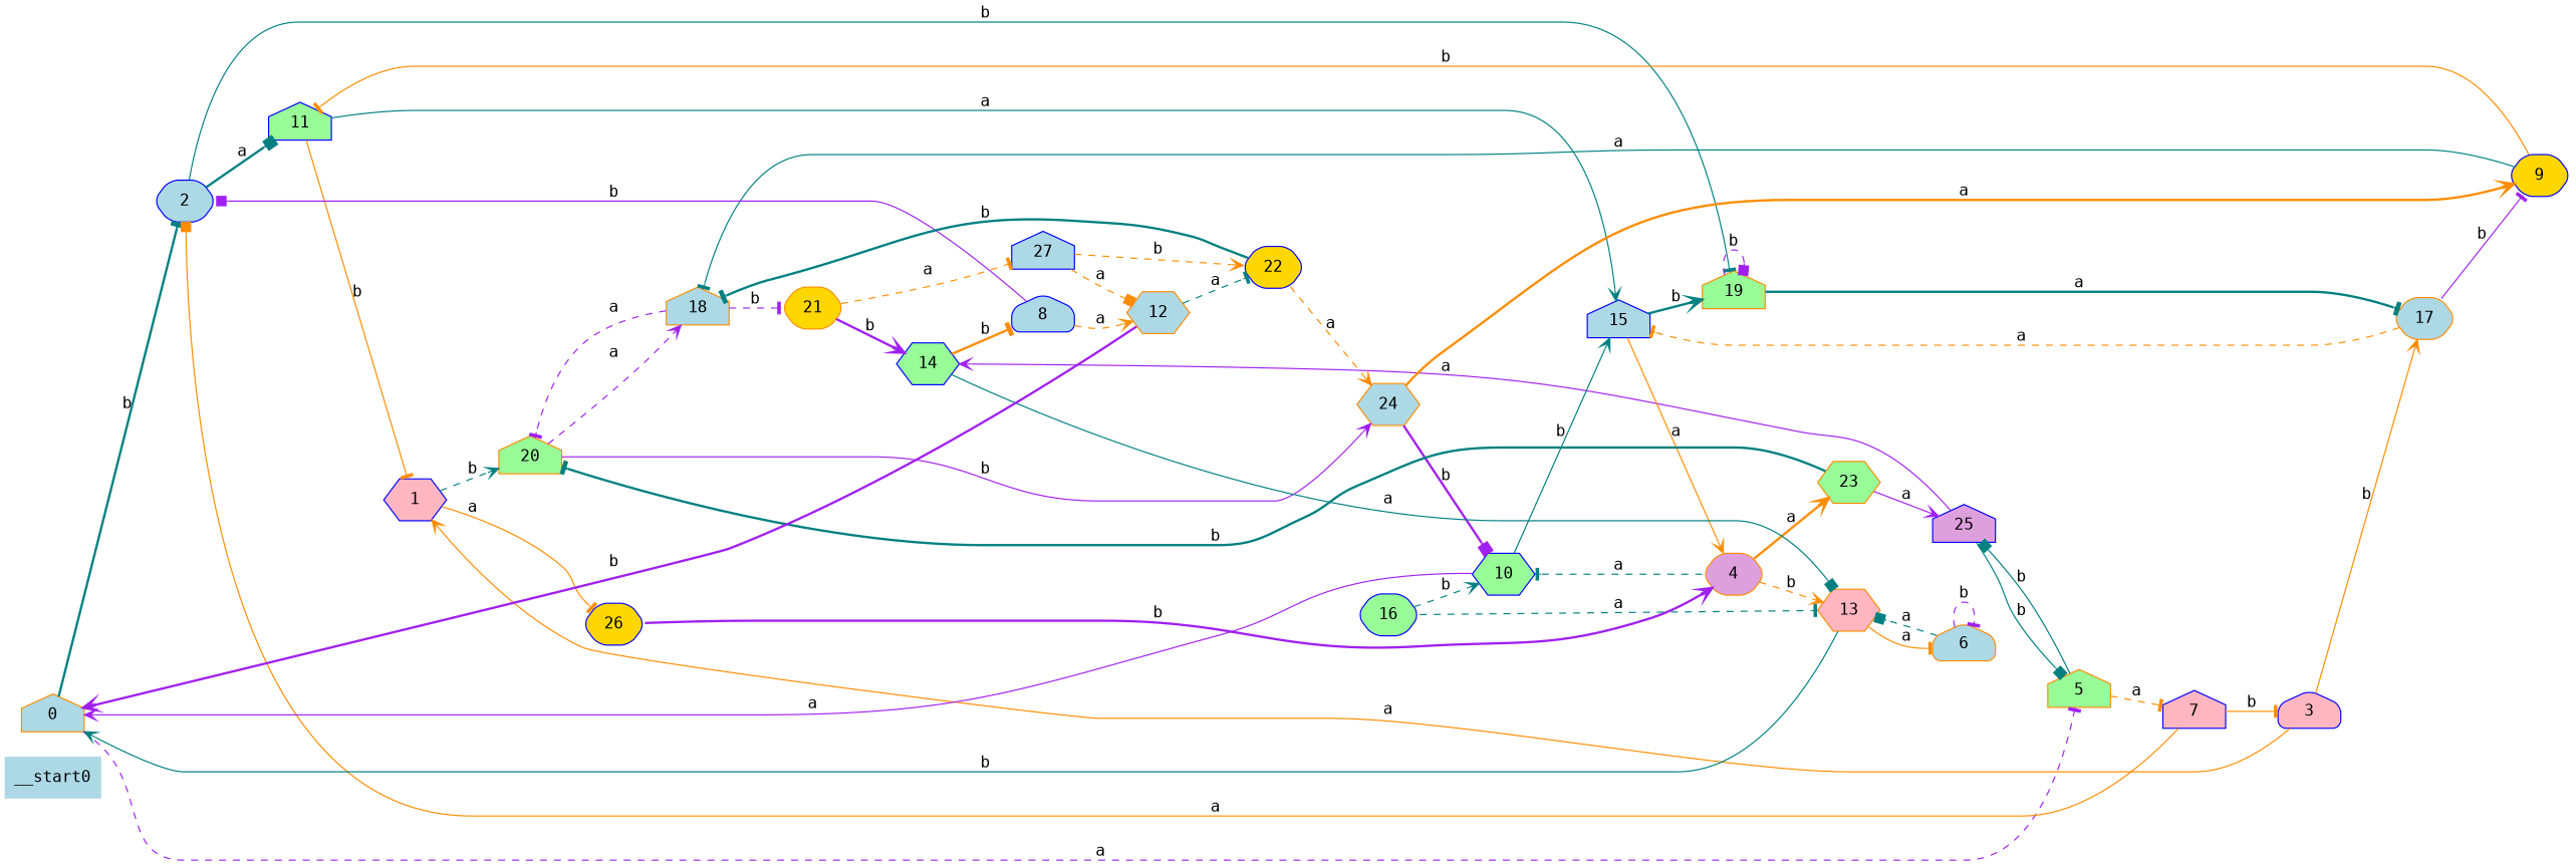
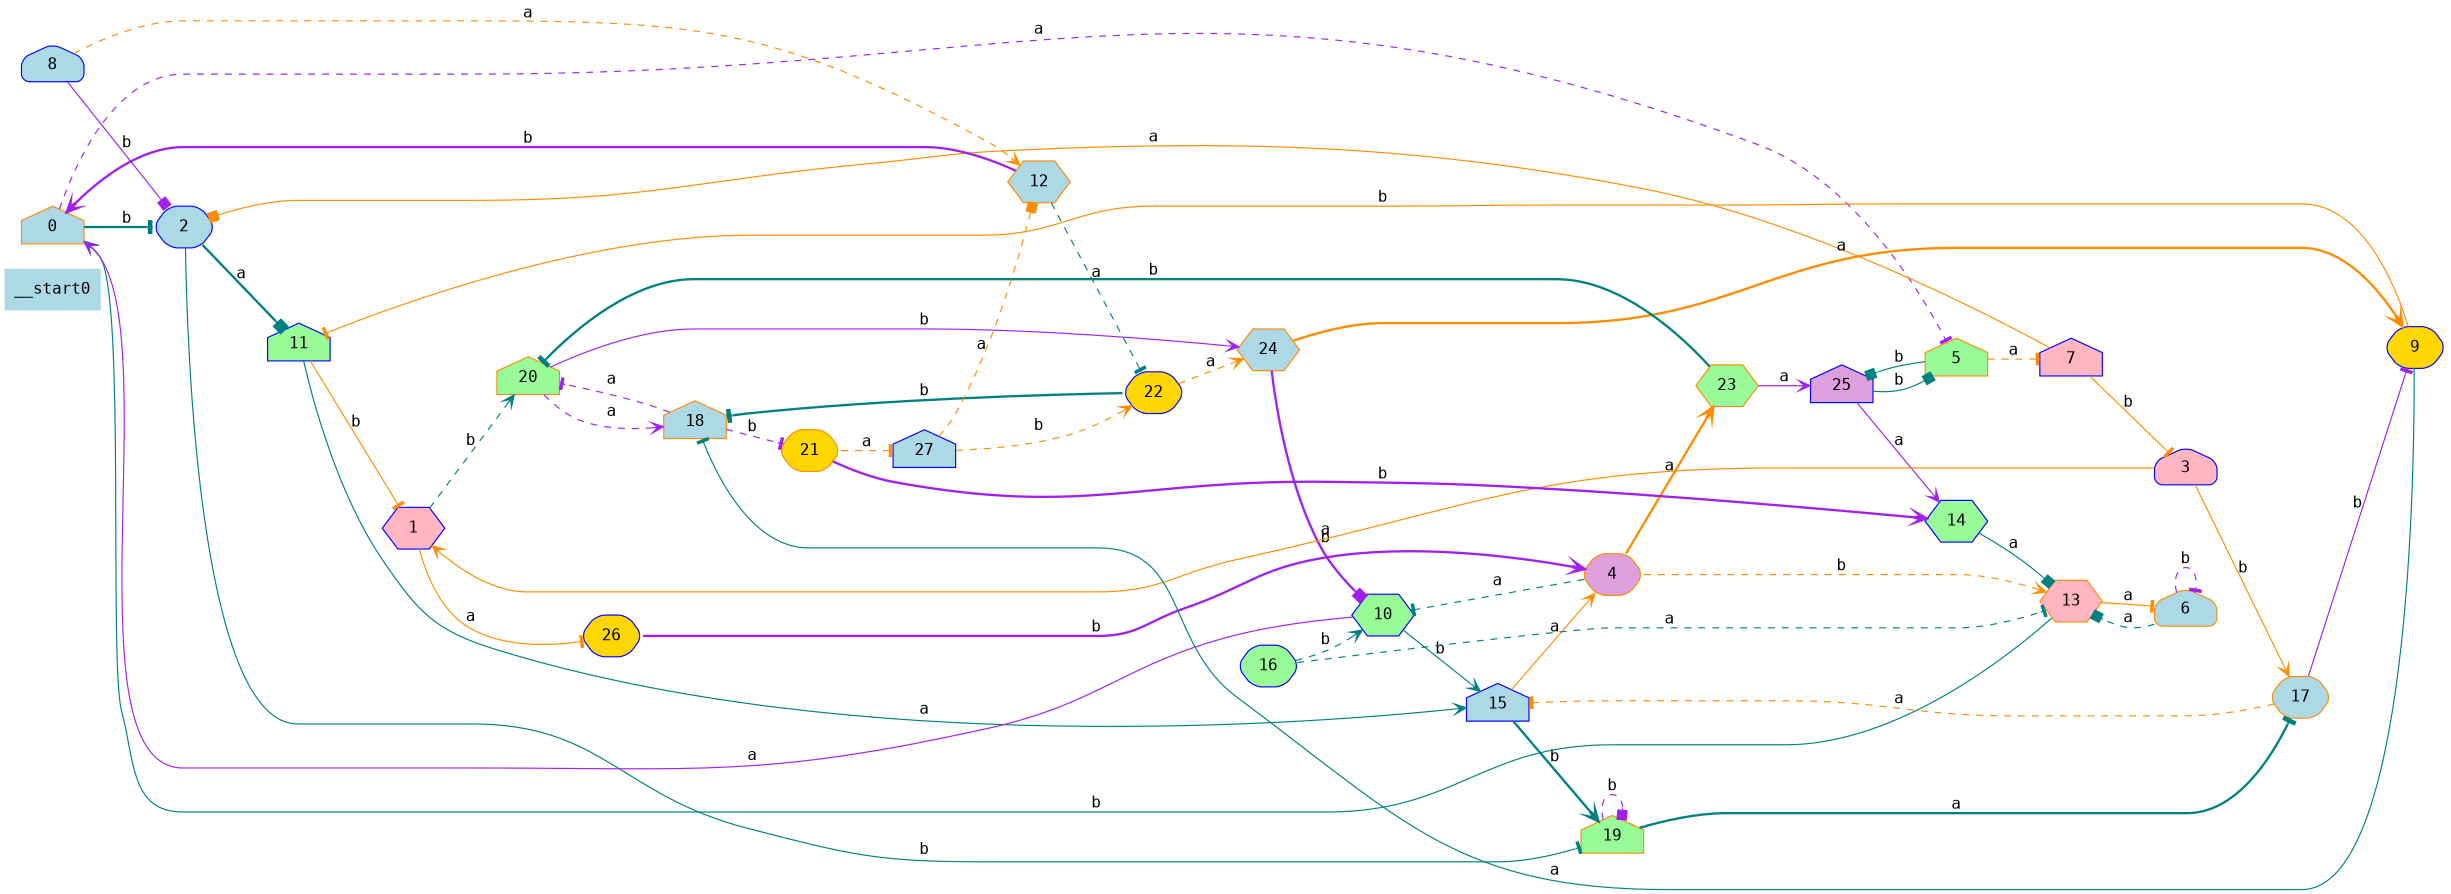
  digraph {
    fontname="DejaVu Sans Mono"
    rankdir=LR
    node [color=blue fillcolor=lightblue fontname="DejaVu Sans Mono" shape=hexagon style=filled]
    edge [arrowhead=tee color=teal fontname="DejaVu Sans Mono" style=solid]
    __start0 [color=darkorange shape=none]
    n2 [color=darkorange label=0 shape=house]
    n3 [label=2 style="rounded,filled"]
    n4 [color=darkorange fillcolor=palegreen label=5 shape=house]
    n5 [fillcolor=palegreen label=11 shape=house]
    n6 [color=darkorange fillcolor=palegreen label=19 shape=house]
    n7 [fillcolor=lightpink label=7 shape=house]
    n8 [fillcolor=plum label=25 shape=house]
    n9 [fillcolor=lightpink label=1]
    n10 [color=darkorange fillcolor=palegreen label=20 shape=house]
    n11 [fillcolor=gold label=26 style="rounded,filled"]
    n12 [color=darkorange label=18 shape=house]
    n13 [color=darkorange label=24]
    n14 [color=darkorange fillcolor=plum label=4 style="rounded,filled"]
    n15 [label=15 shape=house]
    n16 [color=darkorange label=17 style="rounded,filled"]
    n17 [fillcolor=lightpink label=3 shape=house style="rounded,filled"]
    n18 [fillcolor=gold label=9 style="rounded,filled"]
    n19 [color=darkorange fillcolor=lightpink label=13]
    n20 [color=darkorange fillcolor=palegreen label=23]
    n21 [fillcolor=palegreen label=10]
    n22 [color=darkorange label=6 shape=house style="rounded,filled"]
    n23 [fillcolor=palegreen label=14]
    n24 [label=8 shape=house style="rounded,filled"]
    n25 [color=darkorange label=12]
    n26 [fillcolor=gold label=22 style="rounded,filled"]
    n27 [color=darkorange fillcolor=gold label=21 style="rounded,filled"]
    n28 [fillcolor=palegreen label=16 style="rounded,filled"]
    n29 [label=27 shape=house]
    n2 -> n3 [label=b style=bold]
    n2 -> n4 [color=purple label=a style=dashed]
    n3 -> n5 [arrowhead=box label=a style=bold]
    n3 -> n6 [label=b]
    n4 -> n7 [color=darkorange label=a style=dashed]
    n4 -> n8 [arrowhead=box label=b]
    n5 -> n9 [color=darkorange label=b]
    n5 -> n15 [arrowhead=vee label=a]
    n6 -> n6 [arrowhead=box color=purple label=b style=dashed]
    n6 -> n16 [label=a style=bold]
    n7 -> n3 [arrowhead=box color=darkorange label=a]
    n7 -> n17 [color=darkorange label=b]
    n8 -> n4 [arrowhead=box label=b]
    n8 -> n23 [arrowhead=vee color=purple label=a]
    n9 -> n10 [arrowhead=vee label=b style=dashed]
    n9 -> n11 [color=darkorange label=a]
    n10 -> n12 [arrowhead=vee color=purple label=a style=dashed]
    n10 -> n13 [arrowhead=vee color=purple label=b]
    n11 -> n14 [arrowhead=vee color=purple label=b style=bold]
    n12 -> n10 [color=purple label=a style=dashed]
    n12 -> n27 [color=purple label=b style=dashed]
    n13 -> n18 [arrowhead=vee color=darkorange label=a style=bold]
    n13 -> n21 [arrowhead=box color=purple label=b style=bold]
    n14 -> n19 [arrowhead=vee color=darkorange label=b style=dashed]
    n14 -> n20 [arrowhead=vee color=darkorange label=a style=bold]
    n14 -> n21 [label=a style=dashed]
    n15 -> n6 [arrowhead=vee label=b style=bold]
    n15 -> n14 [arrowhead=vee color=darkorange label=a]
    n16 -> n15 [color=darkorange label=a style=dashed]
    n16 -> n18 [color=purple label=b]
    n17 -> n9 [arrowhead=vee color=darkorange label=a]
    n17 -> n16 [arrowhead=vee color=darkorange label=b]
    n18 -> n5 [color=darkorange label=b]
    n18 -> n12 [label=a]
    n19 -> n2 [arrowhead=vee label=b]
    n19 -> n22 [color=darkorange label=a]
    n20 -> n8 [arrowhead=vee color=purple label=a]
    n20 -> n10 [label=b style=bold]
    n21 -> n2 [arrowhead=vee color=purple label=a]
    n21 -> n15 [arrowhead=vee label=b]
    n22 -> n19 [arrowhead=box label=a style=dashed]
    n22 -> n22 [color=purple label=b style=dashed]
    n23 -> n19 [arrowhead=box label=a]
-   n23 -> n24 [color=darkorange label=b style=bold]
    n24 -> n3 [arrowhead=box color=purple label=b]
    n24 -> n25 [arrowhead=vee color=darkorange label=a style=dashed]
    n25 -> n2 [arrowhead=vee color=purple label=b style=bold]
    n25 -> n26 [label=a style=dashed]
    n26 -> n12 [label=b style=bold]
    n26 -> n13 [arrowhead=vee color=darkorange label=a style=dashed]
    n27 -> n23 [arrowhead=vee color=purple label=b style=bold]
    n27 -> n29 [color=darkorange label=a style=dashed]
    n28 -> n19 [label=a style=dashed]
    n28 -> n21 [arrowhead=vee label=b style=dashed]
    n29 -> n25 [arrowhead=box color=darkorange label=a style=dashed]
    n29 -> n26 [arrowhead=vee color=darkorange label=b style=dashed]
  }
